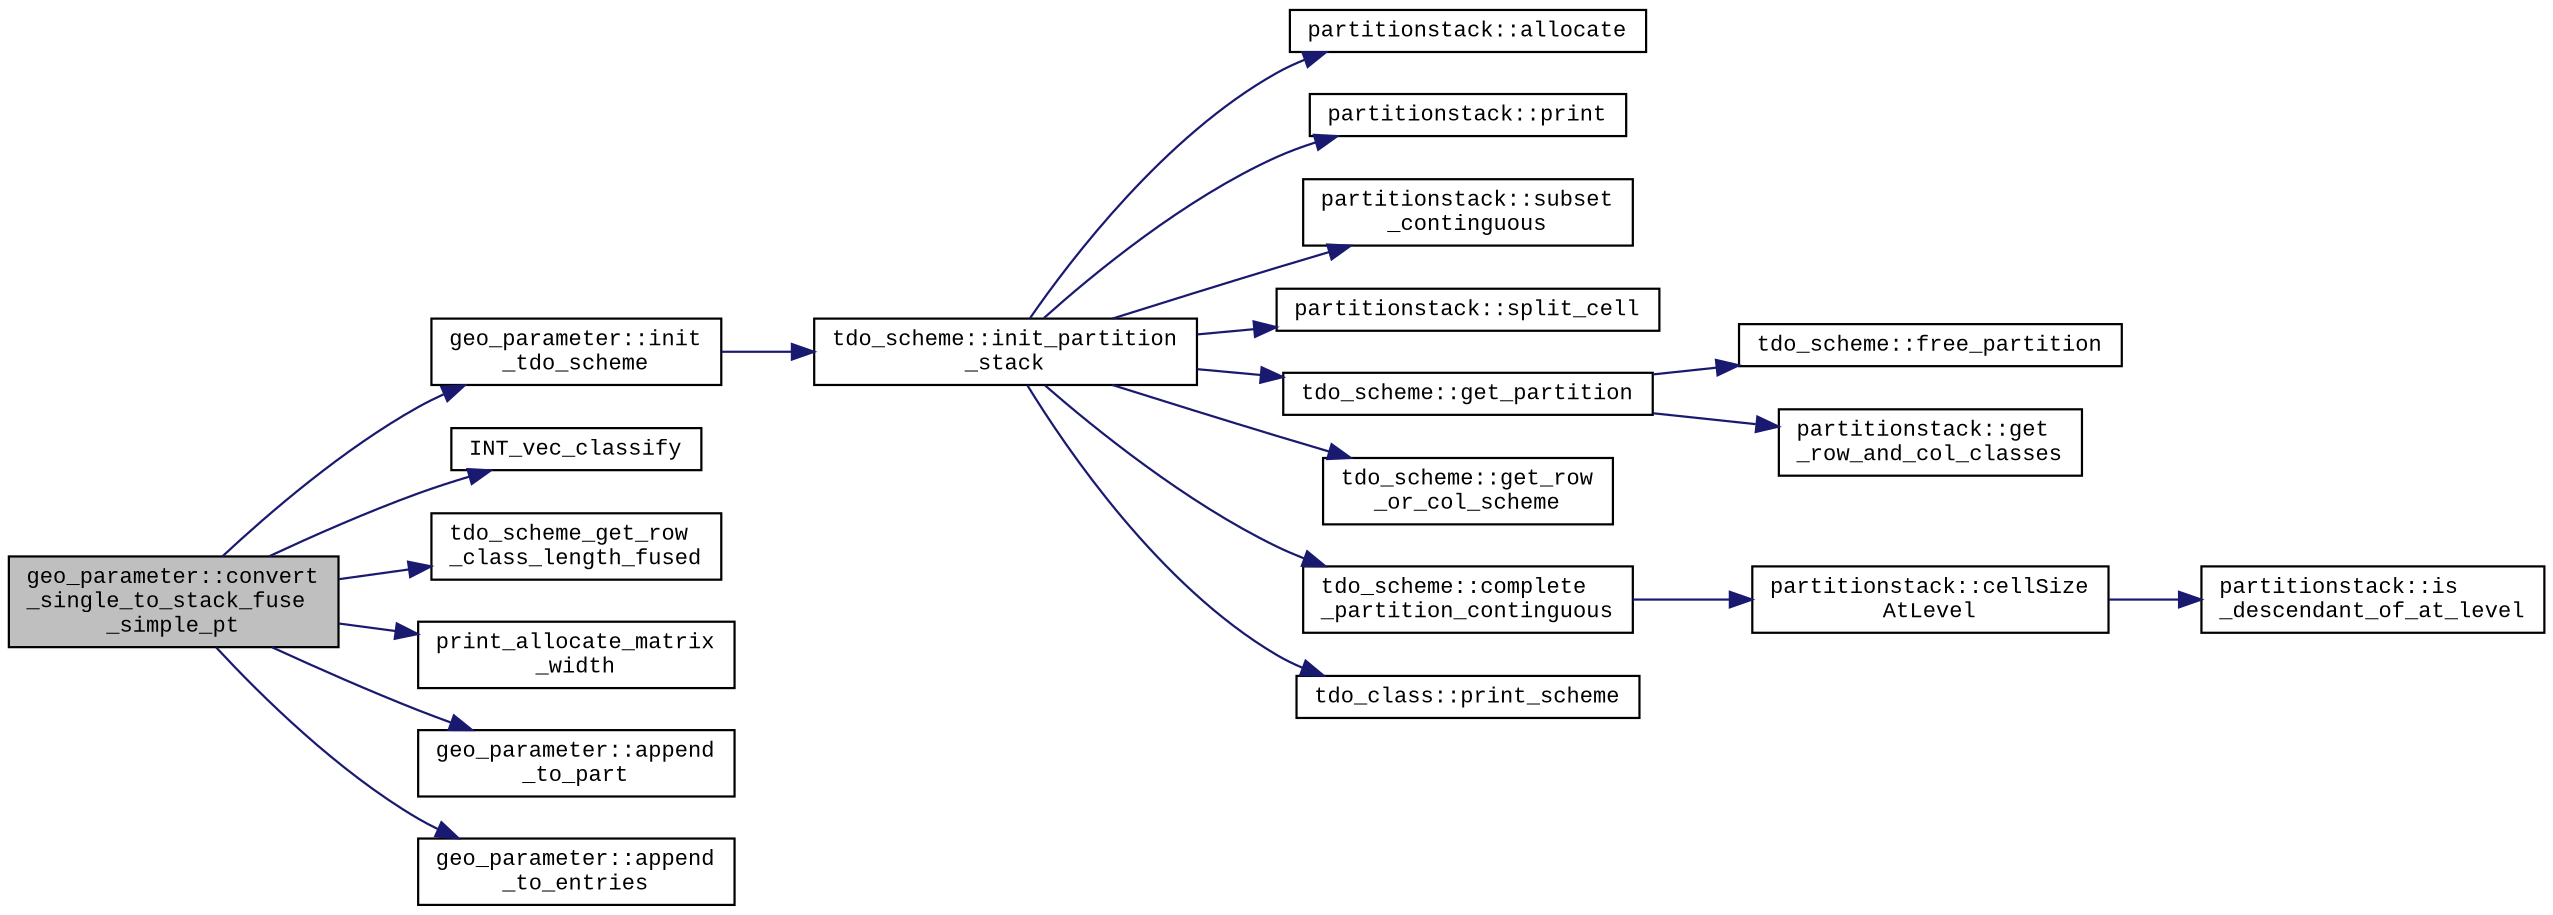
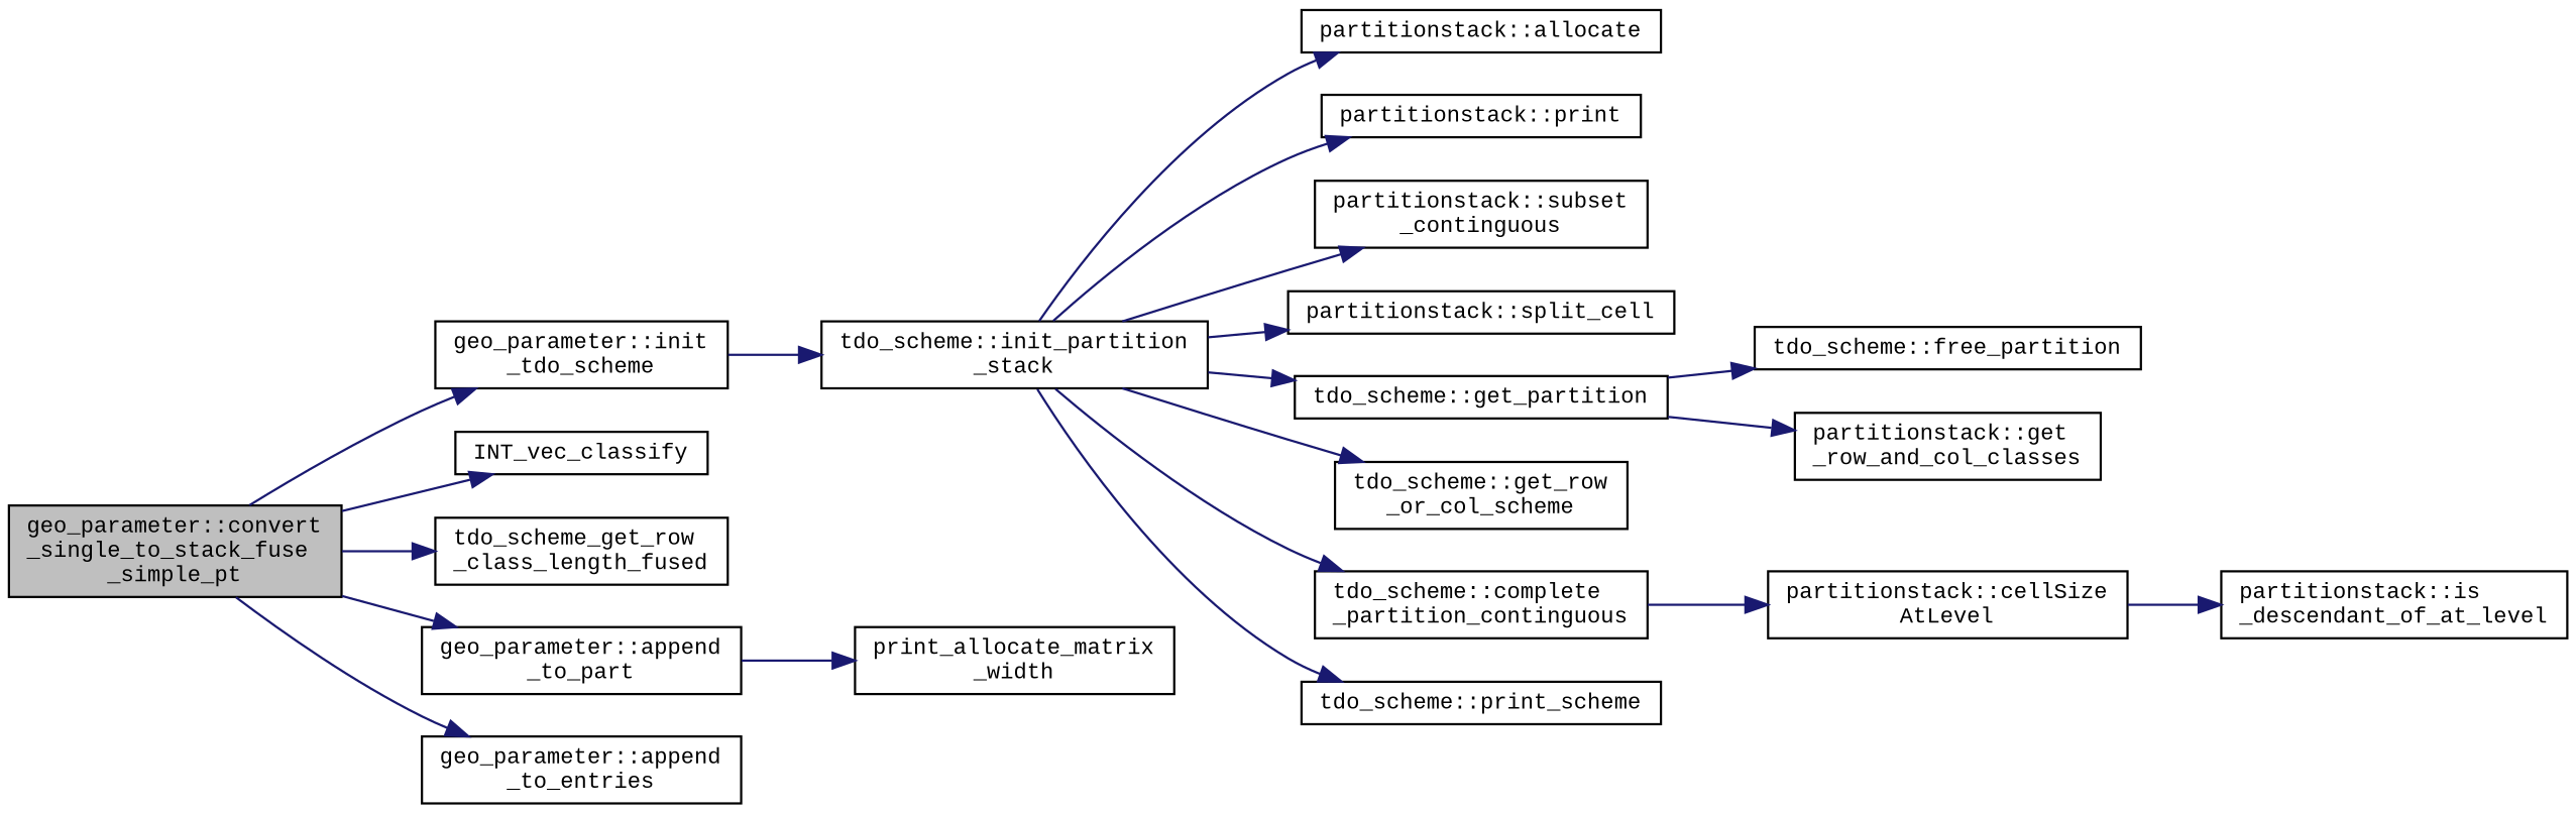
  digraph {
    fontname="Liberation Mono"
    rankdir=LR
    node [color=black fillcolor=white fontname="Liberation Mono" fontsize=10 shape=record style=filled]
    edge [color=midnightblue fontname="Liberation Mono" fontsize=10 labelfontname=Helvetica labelfontsize=10 style=solid]
    n1 [fillcolor=grey75 fontcolor=black height=0.2 label="geo_parameter::convert\l_single_to_stack_fuse\l_simple_pt" width=0.4]
    n2 [height=0.2 label="geo_parameter::init\l_tdo_scheme" width=0.4]
    n3 [height=0.2 label=INT_vec_classify width=0.4]
    n4 [height=0.2 label="tdo_scheme_get_row\l_class_length_fused" width=0.4]
    n5 [height=0.2 label="print_allocate_matrix\l_width" width=0.4]
    n6 [height=0.2 label="geo_parameter::append\l_to_part" width=0.4]
    n7 [height=0.2 label="geo_parameter::append\l_to_entries" width=0.4]
    n8 [height=0.2 label="tdo_scheme::init_partition\l_stack" width=0.4]
    n9 [height=0.2 label="partitionstack::allocate" width=0.4]
    n10 [height=0.2 label="partitionstack::print" width=0.4]
    n11 [height=0.2 label="partitionstack::subset\l_continguous" width=0.4]
    n12 [height=0.2 label="partitionstack::split_cell" width=0.4]
    n13 [height=0.2 label="tdo_scheme::get_partition" width=0.4]
    n14 [height=0.2 label="tdo_scheme::get_row\l_or_col_scheme" width=0.4]
    n15 [height=0.2 label="tdo_scheme::complete\l_partition_continguous" width=0.4]
-   n16 [height=0.2 label="tdo_class::print_scheme" width=0.4]
+   n16 [height=0.2 label="tdo_scheme::print_scheme" width=0.4]
    n17 [height=0.2 label="tdo_scheme::free_partition" width=0.4]
    n18 [height=0.2 label="partitionstack::get\l_row_and_col_classes" width=0.4]
    n19 [height=0.2 label="partitionstack::cellSize\lAtLevel" width=0.4]
    n20 [height=0.2 label="partitionstack::is\l_descendant_of_at_level" width=0.4]
    n1 -> n2
    n1 -> n3
    n1 -> n4
-   n1 -> n5
+   n6 -> n5
    n1 -> n6
    n1 -> n7
    n2 -> n8
    n8 -> n9
    n8 -> n10
    n8 -> n11
    n8 -> n12
    n8 -> n13
    n8 -> n14
    n8 -> n15
    n8 -> n16
    n13 -> n17
    n13 -> n18
    n15 -> n19
    n19 -> n20
  }
